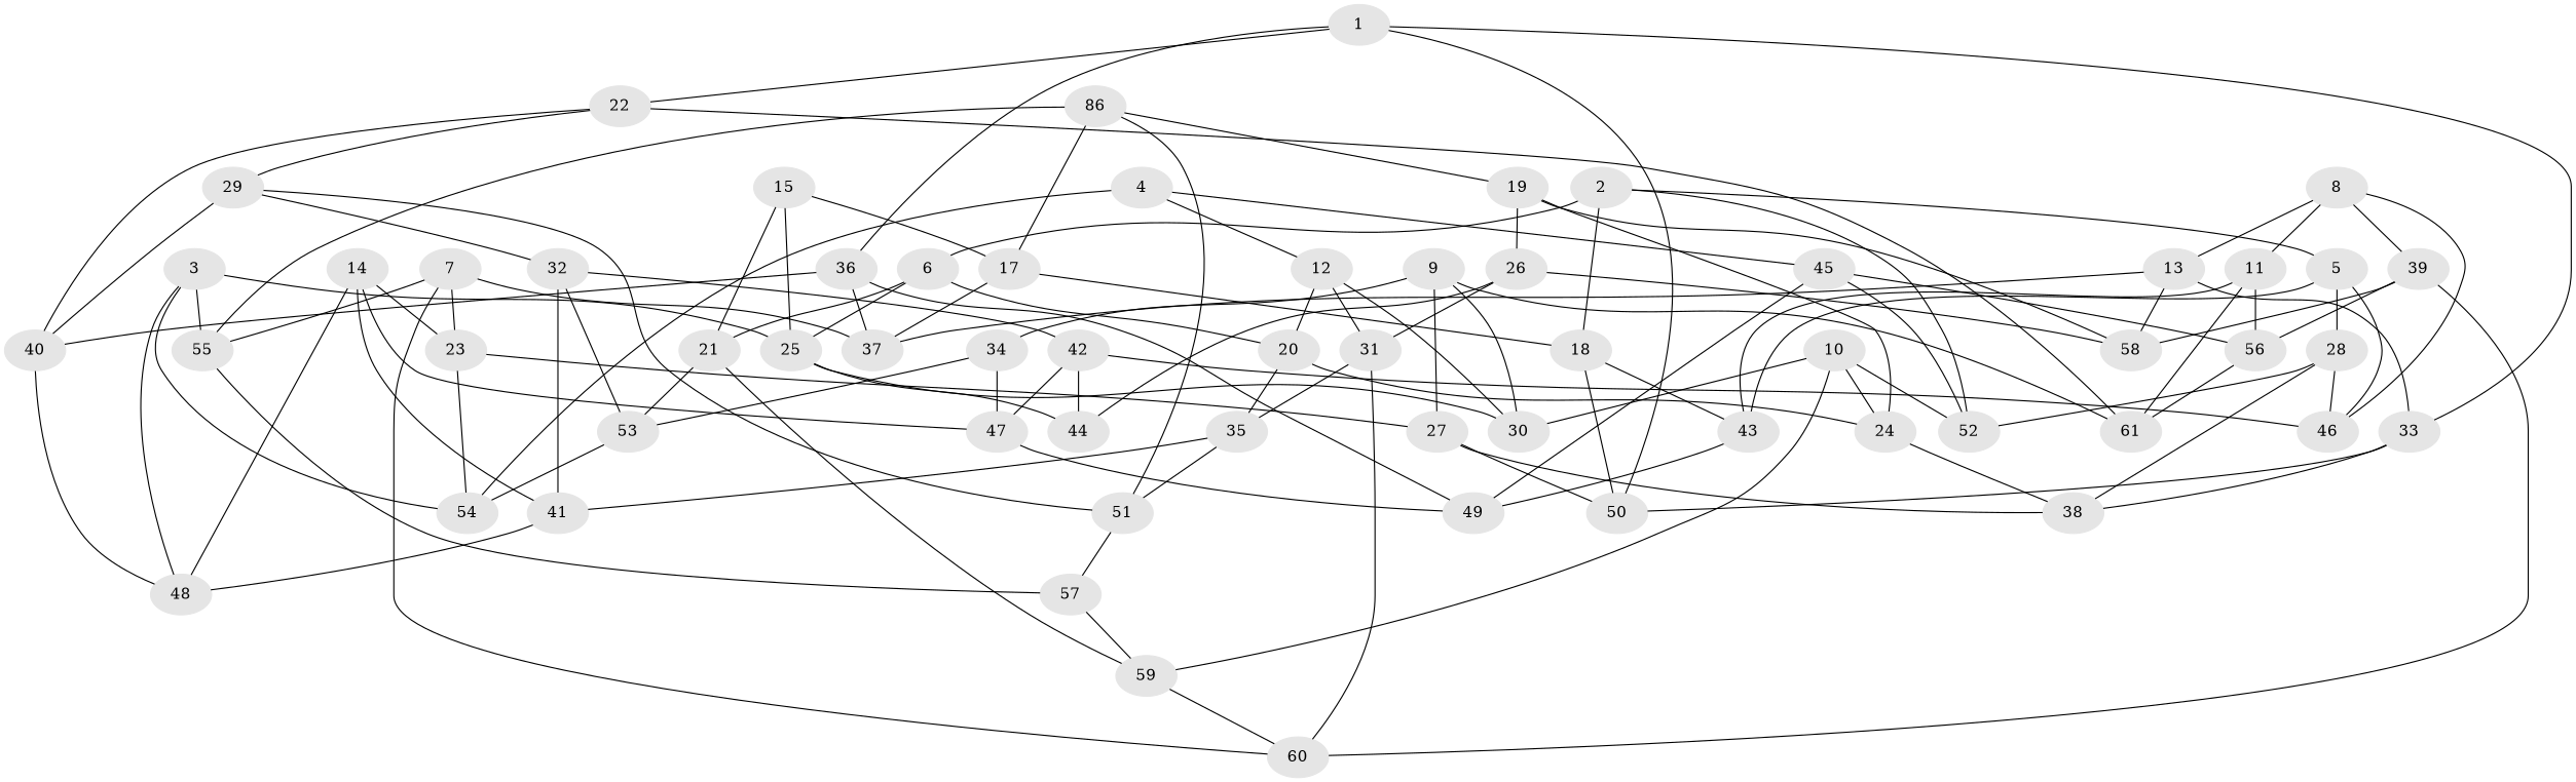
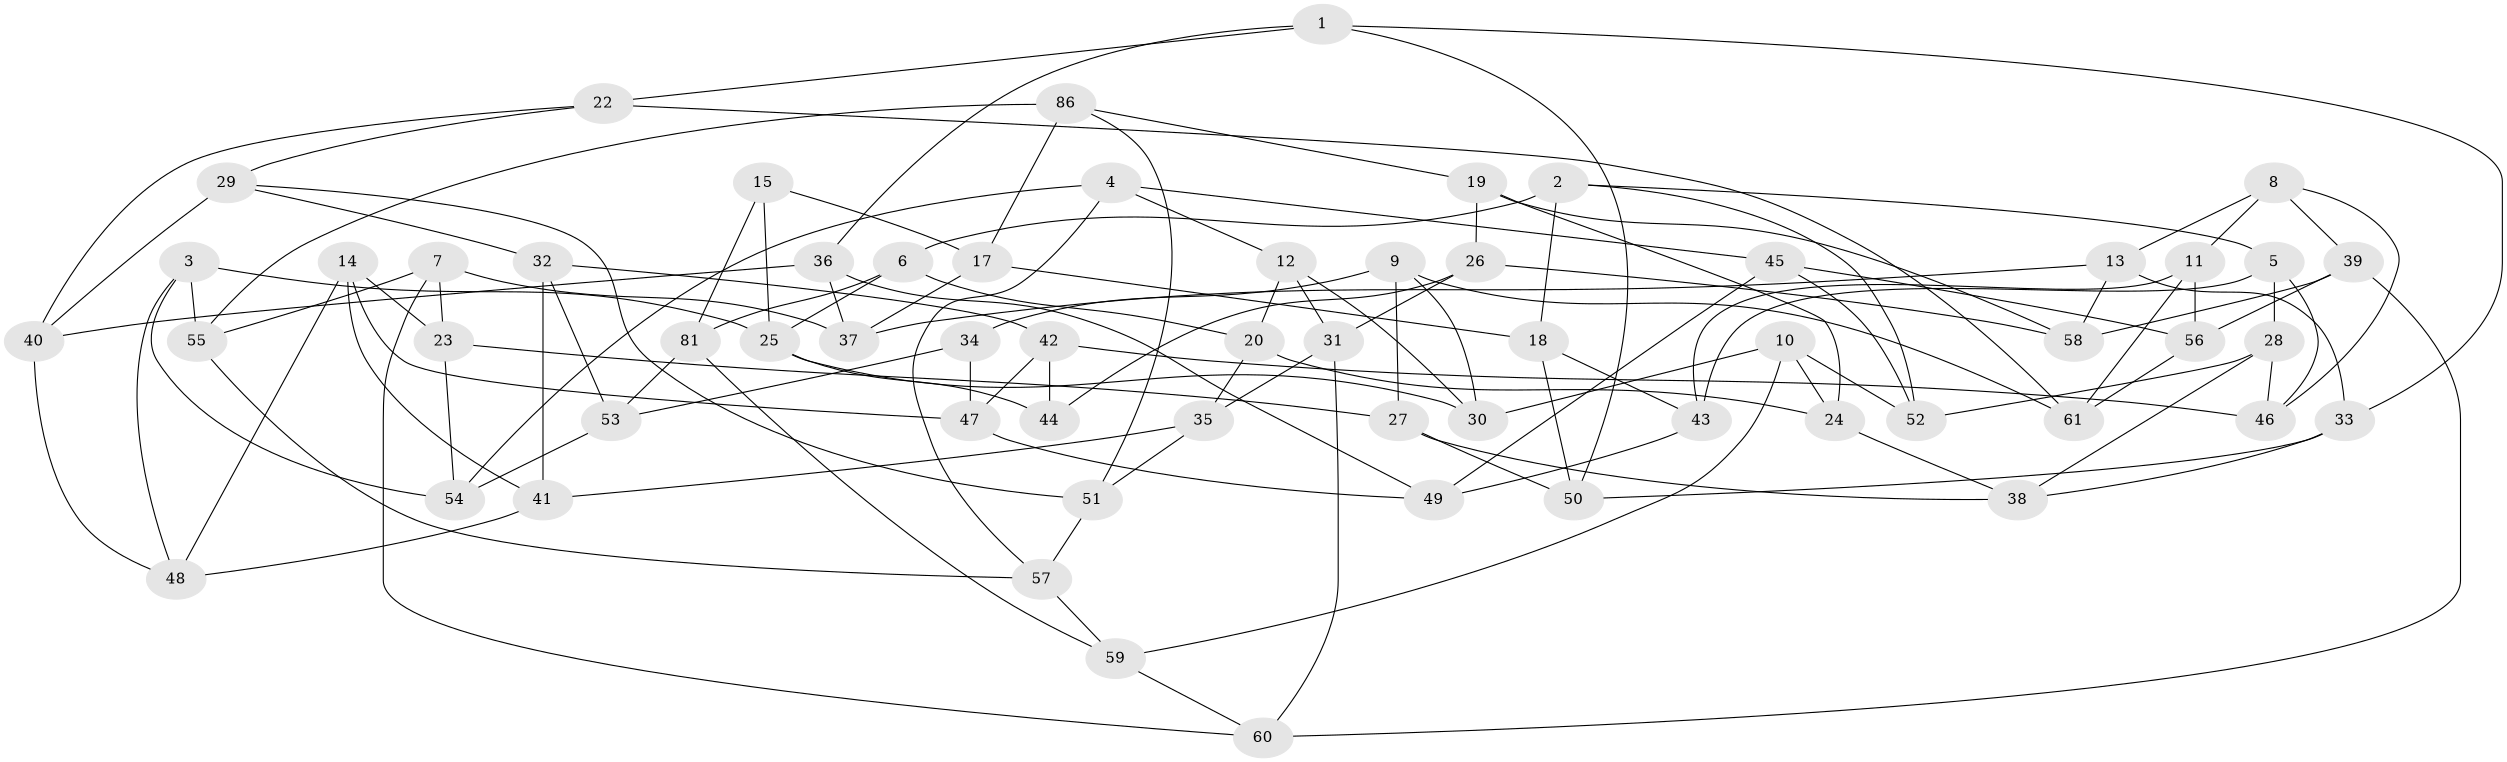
  graph {
    node [color=gray90 style=filled]
    1
    22
    33
    36
    50
    61
    29
    40
    38
    37
    49
    2
    5
    6
    18
    52
    28
    43
    46
    25
    20
-   21
+   21 [label=81]
    3
    48
    54
    55
    44
    30
    57
    4
    12
    45
    31
    56
    59
    24
    35
    53
    7
    23
    60
    27
    8
    11
    13
    39
    58
    9
    34
    47
    10
    14
    41
    15
    17
    n56 [label=86]
    19
    51
    26
    32
    42
    1 -- 22
    1 -- 33
    1 -- 36
    1 -- 50
    22 -- 61
    22 -- 29
    22 -- 40
    33 -- 50
    33 -- 38
    36 -- 40
    36 -- 37
    36 -- 49
    29 -- 40
    29 -- 51
    29 -- 32
    40 -- 48
    2 -- 5
    2 -- 6
    2 -- 18
    2 -- 52
    5 -- 28
    5 -- 43
    5 -- 46
    6 -- 25
    6 -- 20
    6 -- 21
    18 -- 50
    18 -- 43
    28 -- 38
    28 -- 52
    28 -- 46
    43 -- 49
    25 -- 44
    25 -- 30
    20 -- 24
    20 -- 35
    21 -- 59
    21 -- 53
    3 -- 25
    3 -- 48
    3 -- 54
    3 -- 55
    55 -- 57
    57 -- 59
    4 -- 54
+   4 -- 57
    4 -- 12
    4 -- 45
    12 -- 20
    12 -- 30
    12 -- 31
    45 -- 49
    45 -- 52
    45 -- 56
    31 -- 35
    31 -- 60
    56 -- 61
    59 -- 60
    24 -- 38
    35 -- 41
    35 -- 51
    53 -- 54
    7 -- 37
    7 -- 55
    7 -- 23
    7 -- 60
    23 -- 54
    23 -- 27
    27 -- 50
    27 -- 38
    8 -- 46
    8 -- 11
    8 -- 13
    8 -- 39
    11 -- 61
    11 -- 43
    11 -- 56
    13 -- 33
    13 -- 37
    13 -- 58
    39 -- 56
    39 -- 60
    39 -- 58
    9 -- 61
    9 -- 30
    9 -- 27
    9 -- 34
    34 -- 53
    34 -- 47
    47 -- 49
    10 -- 52
    10 -- 30
    10 -- 59
    10 -- 24
    14 -- 48
    14 -- 23
    14 -- 47
    14 -- 41
    41 -- 48
    15 -- 25
    15 -- 21
    15 -- 17
    17 -- 37
    17 -- 18
    n56 -- 55
    n56 -- 17
    n56 -- 19
    n56 -- 51
    19 -- 24
    19 -- 58
    19 -- 26
    51 -- 57
    26 -- 44
    26 -- 31
    26 -- 58
    32 -- 53
    32 -- 41
    32 -- 42
    42 -- 46
    42 -- 44
    42 -- 47
  }
